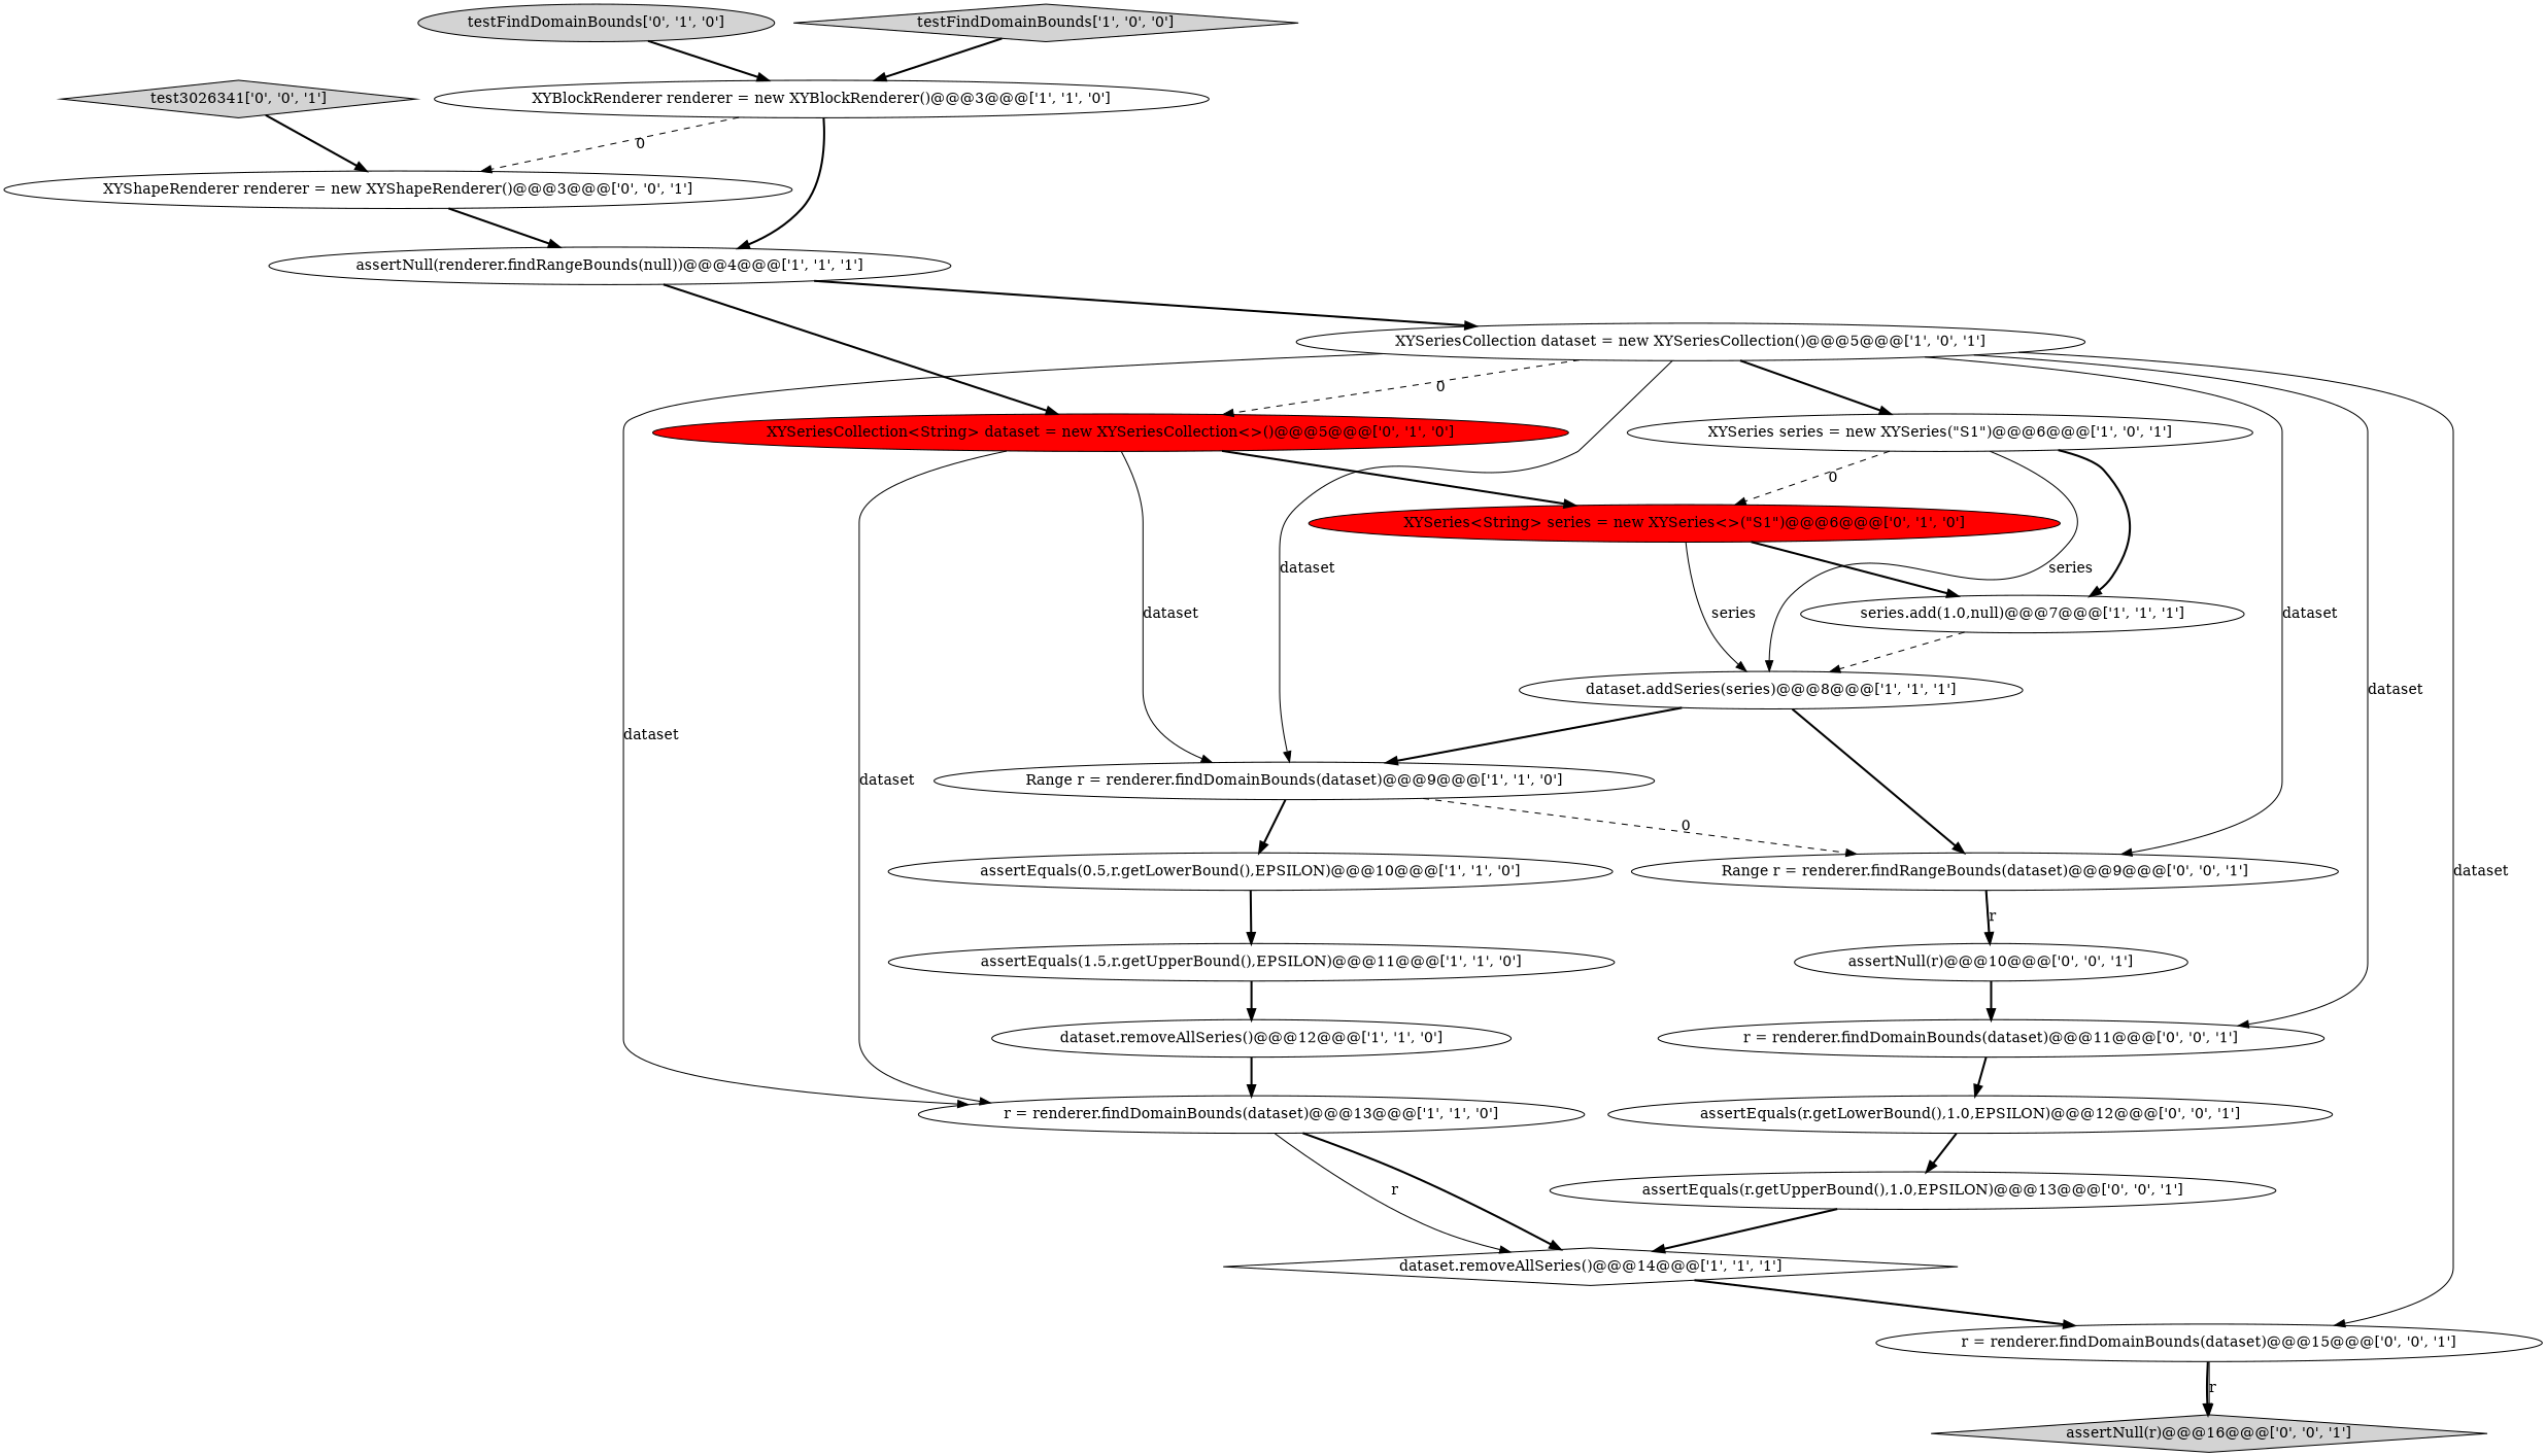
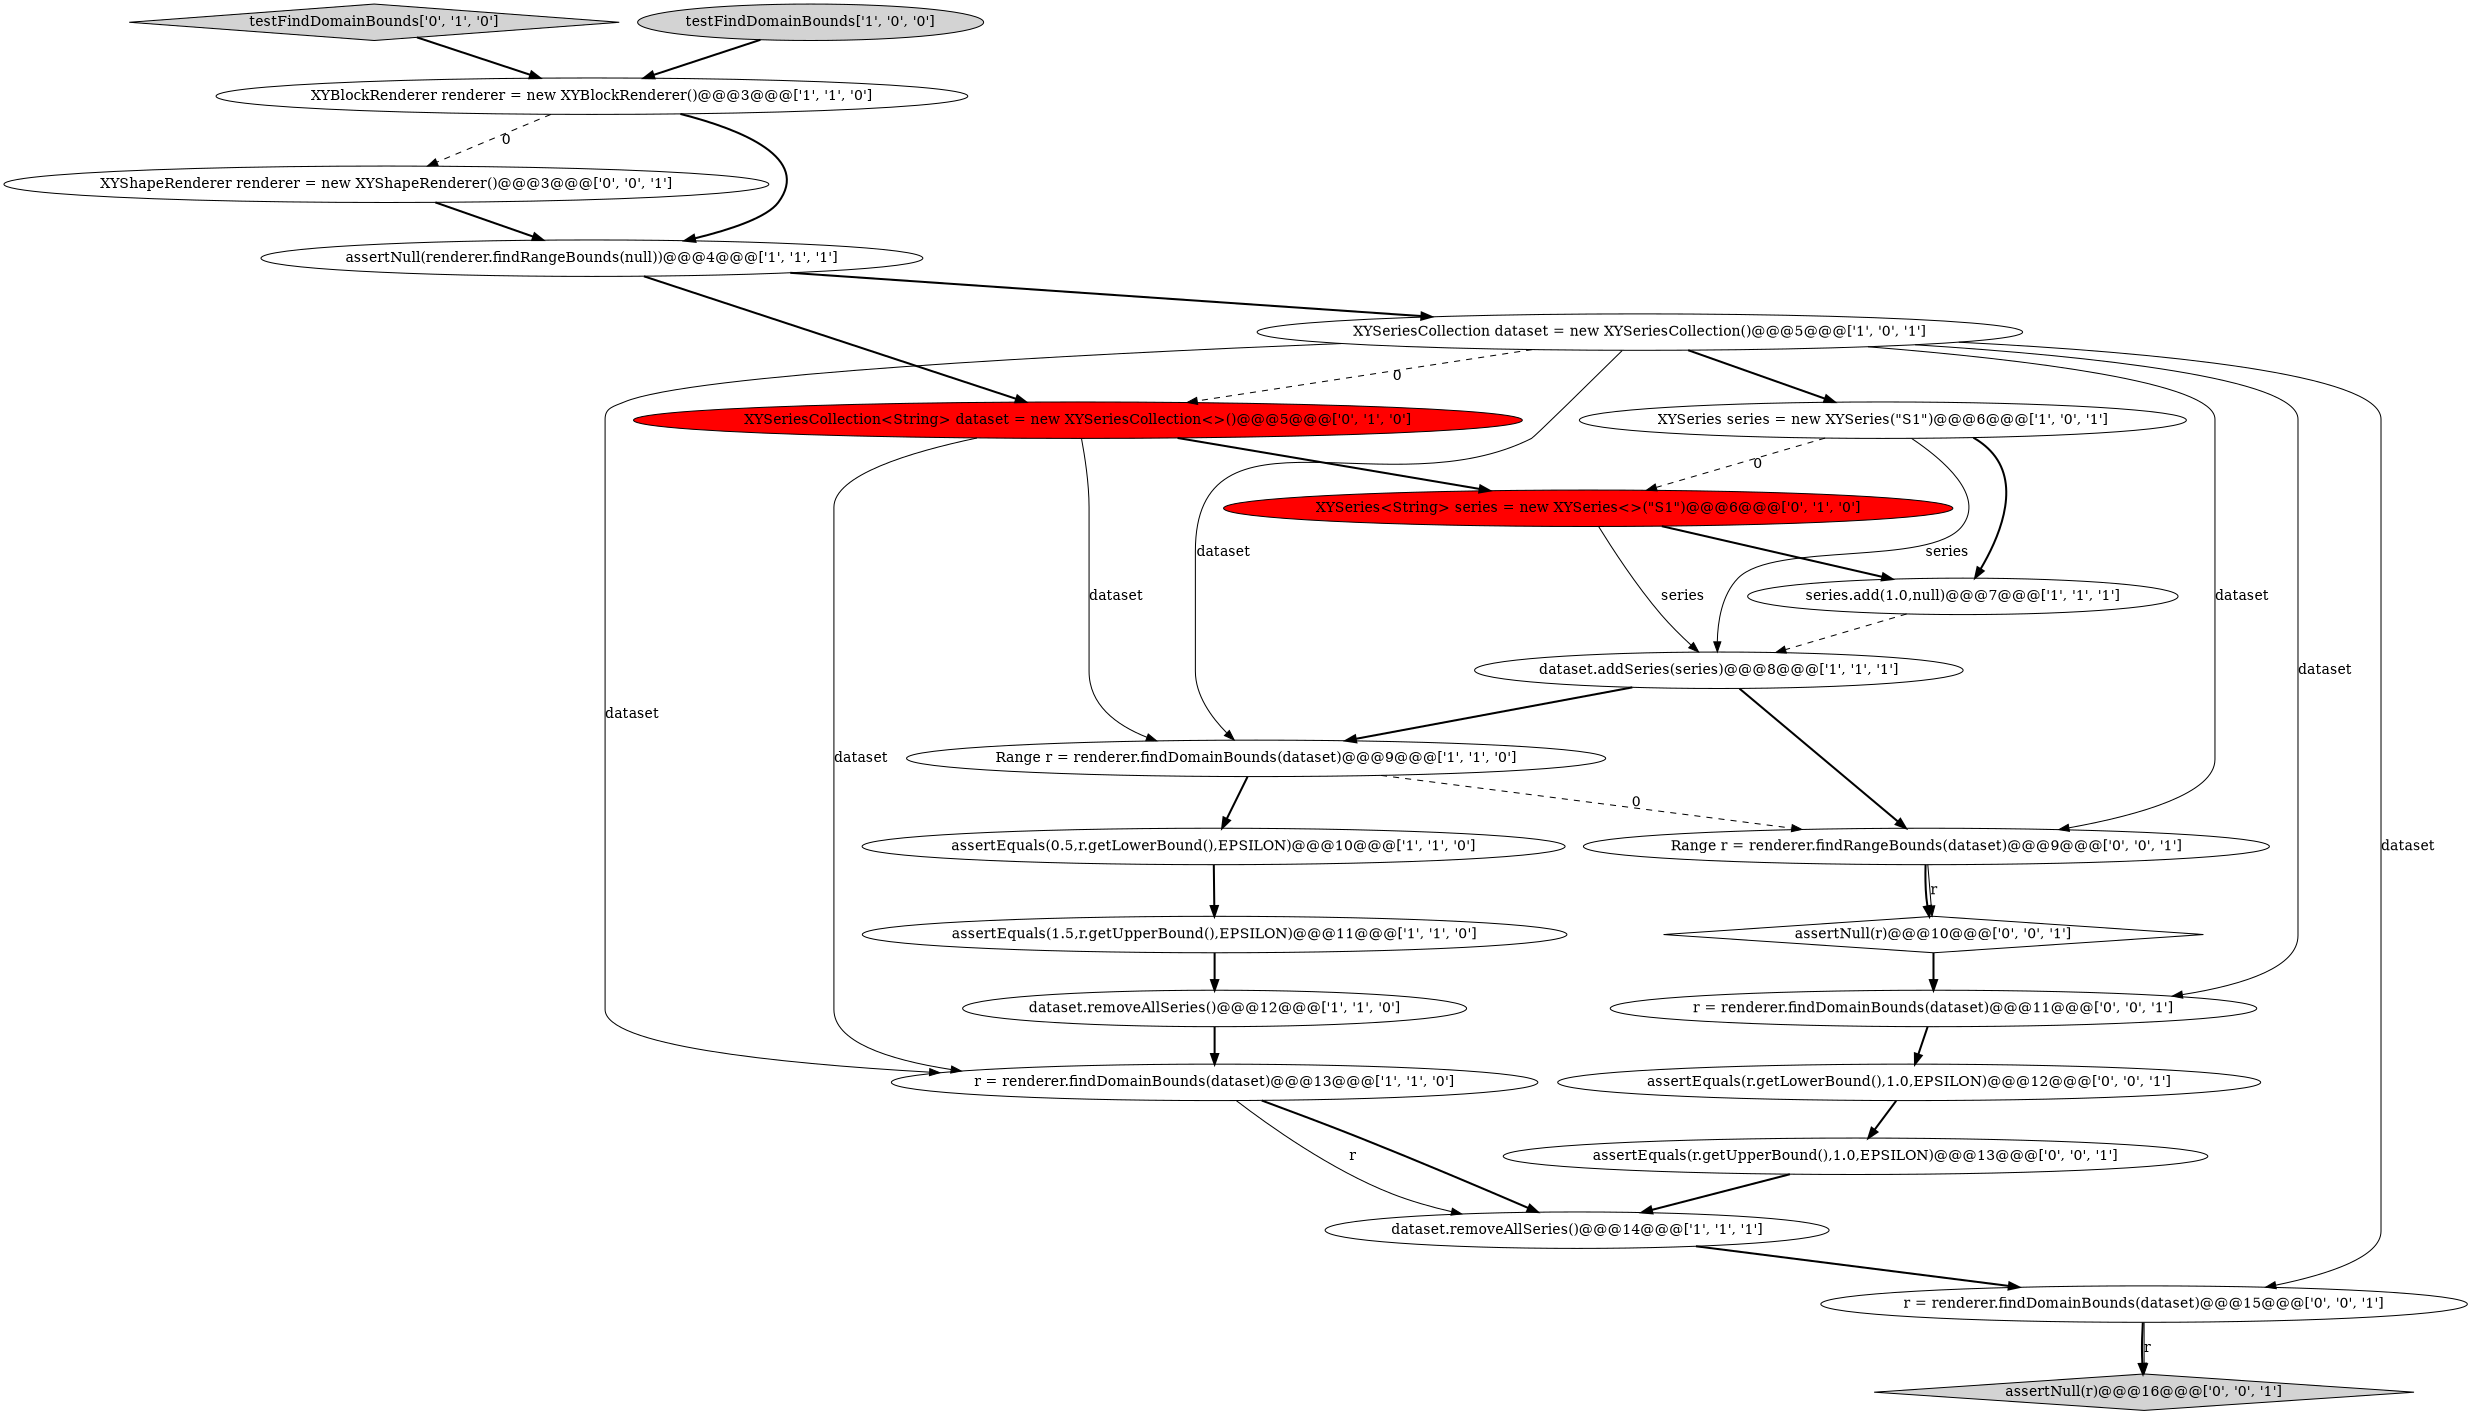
  digraph {
    node [fillcolor=white shape=ellipse style=filled]
    edge [style=bold]
    n1 [fillcolor=lightgray label="assertNull(r)@@@16@@@['0', '0', '1']" shape=diamond]
    n2 [label="XYSeriesCollection dataset = new XYSeriesCollection()@@@5@@@['1', '0', '1']"]
    n3 [label="Range r = renderer.findDomainBounds(dataset)@@@9@@@['1', '1', '0']"]
    n4 [label="XYSeries series = new XYSeries(\"S1\")@@@6@@@['1', '0', '1']"]
    n5 [label="r = renderer.findDomainBounds(dataset)@@@13@@@['1', '1', '0']"]
    n6 [label="Range r = renderer.findRangeBounds(dataset)@@@9@@@['0', '0', '1']"]
    n7 [label="r = renderer.findDomainBounds(dataset)@@@15@@@['0', '0', '1']"]
    n8 [label="r = renderer.findDomainBounds(dataset)@@@11@@@['0', '0', '1']"]
    n9 [fillcolor=red label="XYSeriesCollection<String> dataset = new XYSeriesCollection<>()@@@5@@@['0', '1', '0']"]
    n10 [label="assertEquals(0.5,r.getLowerBound(),EPSILON)@@@10@@@['1', '1', '0']"]
    n11 [fillcolor=red label="XYSeries<String> series = new XYSeries<>(\"S1\")@@@6@@@['0', '1', '0']"]
    n12 [label="series.add(1.0,null)@@@7@@@['1', '1', '1']"]
    n13 [label="dataset.addSeries(series)@@@8@@@['1', '1', '1']"]
-   n14 [label="dataset.removeAllSeries()@@@14@@@['1', '1', '1']" shape=diamond]
-   n15 [label="assertNull(r)@@@10@@@['0', '0', '1']"]
+   n14 [label="dataset.removeAllSeries()@@@14@@@['1', '1', '1']"]
+   n15 [label="assertNull(r)@@@10@@@['0', '0', '1']" shape=diamond]
    n16 [label="assertEquals(r.getLowerBound(),1.0,EPSILON)@@@12@@@['0', '0', '1']"]
-   n17 [fillcolor=lightgray label="test3026341['0', '0', '1']" shape=diamond]
    n18 [label="XYShapeRenderer renderer = new XYShapeRenderer()@@@3@@@['0', '0', '1']"]
    n19 [label="assertNull(renderer.findRangeBounds(null))@@@4@@@['1', '1', '1']"]
-   n20 [fillcolor=lightgray label="testFindDomainBounds['0', '1', '0']"]
+   n20 [fillcolor=lightgray label="testFindDomainBounds['0', '1', '0']" shape=diamond]
    n21 [label="XYBlockRenderer renderer = new XYBlockRenderer()@@@3@@@['1', '1', '0']"]
    n22 [label="assertEquals(1.5,r.getUpperBound(),EPSILON)@@@11@@@['1', '1', '0']"]
    n23 [label="dataset.removeAllSeries()@@@12@@@['1', '1', '0']"]
    n24 [label="assertEquals(r.getUpperBound(),1.0,EPSILON)@@@13@@@['0', '0', '1']"]
-   n25 [fillcolor=lightgray label="testFindDomainBounds['1', '0', '0']" shape=diamond]
+   n25 [fillcolor=lightgray label="testFindDomainBounds['1', '0', '0']"]
    n2 -> n3 [label=dataset style=solid]
    n2 -> n4
    n2 -> n5 [label=dataset style=solid]
    n2 -> n6 [label=dataset style=solid]
    n2 -> n7 [label=dataset style=solid]
    n2 -> n8 [label=dataset style=solid]
    n2 -> n9 [label=0 style=dashed]
    n3 -> n6 [label=0 style=dashed]
    n3 -> n10
    n4 -> n11 [label=0 style=dashed]
    n4 -> n12
    n4 -> n13 [label=series style=solid]
    n5 -> n14 [label=r style=solid]
    n5 -> n14
    n6 -> n15 [label=r style=solid]
    n6 -> n15
    n7 -> n1
    n7 -> n1 [label=r style=solid]
    n8 -> n16
    n9 -> n3 [label=dataset style=solid]
    n9 -> n5 [label=dataset style=solid]
    n9 -> n11
    n10 -> n22
    n11 -> n12
    n11 -> n13 [label=series style=solid]
    n12 -> n13 [style=dashed]
    n13 -> n3
    n13 -> n6
    n14 -> n7
    n15 -> n8
    n16 -> n24
-   n17 -> n18
    n18 -> n19
    n19 -> n2
    n19 -> n9
    n20 -> n21
    n21 -> n18 [label=0 style=dashed]
    n21 -> n19
    n22 -> n23
    n23 -> n5
    n24 -> n14
    n25 -> n21
  }
